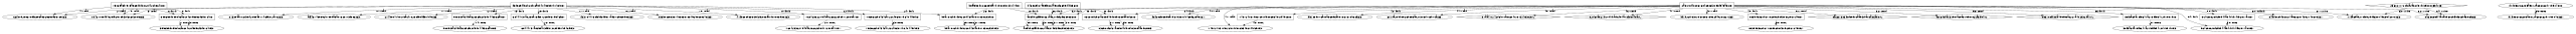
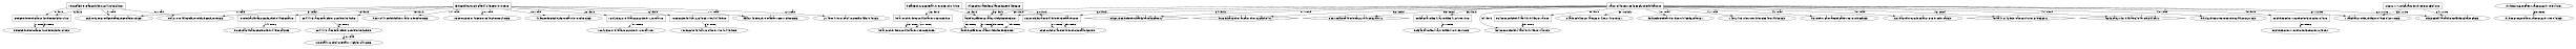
  digraph {
    engine=neato
    fixedsize=false
    fontsize=10
    nodesep=0.3
    rankdir=TB
    ranksep=0
    splines=true
    node [node_type=Process shape=ellipse]
    "'f3de69f452b28f16a9d40458557b1b89_P'" [shape=box]
    "'c6d00d29e67edf6e95a9325698a351c9_F3'" [node_type=file]
    "'0942100e4f4e29fb291ebf2d6c6d2805_F3'" [node_type=file]
    "'c1389aa102cb542059ab1146fd372a76_F3'" [node_type=file]
    "'aff461459592b799da5a016ce173f8e6_F3'" [node_type=file]
    "'274be041b0c75ac41825efbe4ff51b49_F3'" [node_type=file]
    "'9085cbac4f0a32c56f82d5d0445366ab_P'" [shape=box]
    "'6e444737ae25ea13f5972ced951b546f_P'" [shape=box]
    "'d88784473ef8bfcdb517ad376dec9bee_F3'" [node_type=file]
    "'0e890cc583e7483e3e183492beceec48_F3'" [node_type=file]
    "'41f968ed335cbd2f6088fa1d87e03b38_F3'" [node_type=file]
    "'768423322794bab266c2cbed712e09a7_P'" [shape=box]
    "'7ec56ccbe434ca722c496517b640445d_P'" [shape=box]
    "'b9a180cbd7f092c0d43da0901830693d_P'" [shape=box]
    "'9085cbac4f0a32c56f82d5d0445366ab_F3'" [node_type=File]
    "'6e444737ae25ea13f5972ced951b546f_F3'" [node_type=File]
    "'768423322794bab266c2cbed712e09a7_F1'" [node_type=File]
    "'7ec56ccbe434ca722c496517b640445d_F3'" [node_type=File]
    "'b9a180cbd7f092c0d43da0901830693d_F3'" [node_type=File]
    "'75069a3f7915ae6eddd30c2d42cbe643_P'" [shape=box]
    "'395659d0990b6a8c04c0d5e5cd3f81c4_P'" [shape=box]
    "'395659d0990b6a8c04c0d5e5cd3f81c4_F3'" [node_type=File]
    "'befae58d02668e9fa7d1908e51cb047f_P'" [shape=box]
    "'a85bbc2ffb50c61aae27f8f2fe659e33_P'" [shape=box]
    "'03c500fcd67a885d4dd0eb038eaa0dce_P'" [shape=box]
    "'a85bbc2ffb50c61aae27f8f2fe659e33_F3'" [node_type=File]
    "'03c500fcd67a885d4dd0eb038eaa0dce_F3'" [node_type=File]
    "'2a3c78f48ce616e46e86f2093f945a3c_P'" [shape=box]
    "'f8dc8cf855b5a7b31b3e01b465f625a9_F1'" [node_type=file]
    "'145724031dec7c91dd8065349c1f4dc5_F3'" [node_type=File]
-   "'145724031dec7c91dd8065349c1f4dc5_P'" [shape=box]
    "'b51e5d076a00a565d6ab91861318b6cf_F3'" [node_type=file]
    "'601da20bb0926d853ab27303d7c5b7ca_F3'" [node_type=file]
    "'57aa47c142d6b70a8c604c15737b5369_S'" [node_type=Socket shape=diamond]
    "'52d60a927dc7d4f1ad6494a78f05d4ea_S'" [node_type=Socket shape=diamond]
    "'bf1d22f753c79303e315982f4b28cc27_F3'" [node_type=file]
    "'e83bde360bc71e2eb6d8d305c29c1c49_P'" [shape=box]
    "'8fc6c1383d8fe9d0caabf2ba0ea86a98_S'" [node_type=Socket shape=diamond]
    "'fc06dcba030be7acea319be7e2ca3b94_S'" [node_type=Socket shape=diamond]
    "'853188fb0ea4d9d9eac227a40c932da7_S'" [node_type=Socket shape=diamond]
    "'38f3a6da18f5641a215df55412d1991b_P'" [shape=box]
    "'5c4ce8828fcd9b44a94d1f14f92e17a0_P'" [shape=box]
    "'e4ad8ceb43ccc14a96c6874392140609_F1'" [node_type=file]
    "'17fa6bab270feb2ddf63004d65942878_F3'" [node_type=file]
    "'eb65635f44a0abb38cdff0f3c3ba396f_F3'" [node_type=file]
    "'5c4ce8828fcd9b44a94d1f14f92e17a0_F3'" [node_type=File]
    "'e83bde360bc71e2eb6d8d305c29c1c49_F2'" [node_type=File]
    "'d1de56766285a9812a686c62d7199048_F3'" [node_type=File]
    "'d1de56766285a9812a686c62d7199048_P'"
    "'38f3a6da18f5641a215df55412d1991b_F3'" [node_type=File]
    "'d46e69bc7a59f5c64a9c8f6699d4f856_P'" [shape=box]
-   "'2360211720f6a2a32de1f139380c5540_P'" [shape=diamond]
+   "'2360211720f6a2a32de1f139380c5540_P'" [shape=box]
    "'f3de69f452b28f16a9d40458557b1b89_P'" -> "'c6d00d29e67edf6e95a9325698a351c9_F3'" [label="2: read"]
    "'f3de69f452b28f16a9d40458557b1b89_P'" -> "'0942100e4f4e29fb291ebf2d6c6d2805_F3'" [label="3: read"]
-   "'f3de69f452b28f16a9d40458557b1b89_P'" -> "'c1389aa102cb542059ab1146fd372a76_F3'" [label="10: read"]
+   "'6e444737ae25ea13f5972ced951b546f_F3'" -> "'c1389aa102cb542059ab1146fd372a76_F3'" [label="10: read"]
    "'f3de69f452b28f16a9d40458557b1b89_P'" -> "'aff461459592b799da5a016ce173f8e6_F3'" [label="11: read"]
    "'f3de69f452b28f16a9d40458557b1b89_P'" -> "'274be041b0c75ac41825efbe4ff51b49_F3'" [label="12: read"]
    "'f3de69f452b28f16a9d40458557b1b89_P'" -> "'9085cbac4f0a32c56f82d5d0445366ab_P'" [label="13: fork"]
    "'f3de69f452b28f16a9d40458557b1b89_P'" -> "'6e444737ae25ea13f5972ced951b546f_P'" [label="15: fork"]
    "'f3de69f452b28f16a9d40458557b1b89_P'" -> "'d88784473ef8bfcdb517ad376dec9bee_F3'" [label="17: read"]
    "'f3de69f452b28f16a9d40458557b1b89_P'" -> "'0e890cc583e7483e3e183492beceec48_F3'" [label="18: read"]
    "'f3de69f452b28f16a9d40458557b1b89_P'" -> "'41f968ed335cbd2f6088fa1d87e03b38_F3'" [label="19: read"]
    "'f3de69f452b28f16a9d40458557b1b89_P'" -> "'768423322794bab266c2cbed712e09a7_P'" [label="20: fork"]
    "'f3de69f452b28f16a9d40458557b1b89_P'" -> "'7ec56ccbe434ca722c496517b640445d_P'" [label="22: fork"]
-   "'f3de69f452b28f16a9d40458557b1b89_P'" -> "'b9a180cbd7f092c0d43da0901830693d_P'" [label="24: fork"]
    "'9085cbac4f0a32c56f82d5d0445366ab_P'" -> "'9085cbac4f0a32c56f82d5d0445366ab_F3'" [label="14: exec"]
    "'6e444737ae25ea13f5972ced951b546f_P'" -> "'6e444737ae25ea13f5972ced951b546f_F3'" [label="16: exec"]
    "'768423322794bab266c2cbed712e09a7_P'" -> "'768423322794bab266c2cbed712e09a7_F1'" [label="21: exec"]
    "'7ec56ccbe434ca722c496517b640445d_P'" -> "'7ec56ccbe434ca722c496517b640445d_F3'" [label="23: exec"]
    "'b9a180cbd7f092c0d43da0901830693d_P'" -> "'b9a180cbd7f092c0d43da0901830693d_F3'" [label="25: exec"]
    "'b9a180cbd7f092c0d43da0901830693d_P'" -> "'b9a180cbd7f092c0d43da0901830693d_F3'" [label="27: exec"]
    "'75069a3f7915ae6eddd30c2d42cbe643_P'" -> "'c6d00d29e67edf6e95a9325698a351c9_F3'" [label="4: read"]
    "'75069a3f7915ae6eddd30c2d42cbe643_P'" -> "'0942100e4f4e29fb291ebf2d6c6d2805_F3'" [label="5: read"]
    "'75069a3f7915ae6eddd30c2d42cbe643_P'" -> "'395659d0990b6a8c04c0d5e5cd3f81c4_P'" [label="6: fork"]
    "'75069a3f7915ae6eddd30c2d42cbe643_P'" -> "'395659d0990b6a8c04c0d5e5cd3f81c4_P'" [label="8: fork"]
    "'395659d0990b6a8c04c0d5e5cd3f81c4_P'" -> "'395659d0990b6a8c04c0d5e5cd3f81c4_F3'" [label="7: exec"]
    "'395659d0990b6a8c04c0d5e5cd3f81c4_P'" -> "'395659d0990b6a8c04c0d5e5cd3f81c4_F3'" [label="9: exec"]
    "'befae58d02668e9fa7d1908e51cb047f_P'" -> "'b9a180cbd7f092c0d43da0901830693d_P'" [label="26: fork"]
    "'befae58d02668e9fa7d1908e51cb047f_P'" -> "'a85bbc2ffb50c61aae27f8f2fe659e33_P'" [label="28: fork"]
    "'befae58d02668e9fa7d1908e51cb047f_P'" -> "'03c500fcd67a885d4dd0eb038eaa0dce_P'" [label="30: fork"]
    "'a85bbc2ffb50c61aae27f8f2fe659e33_P'" -> "'a85bbc2ffb50c61aae27f8f2fe659e33_F3'" [label="29: exec"]
    "'a85bbc2ffb50c61aae27f8f2fe659e33_P'" -> "'a85bbc2ffb50c61aae27f8f2fe659e33_F3'" [label="33: exec"]
    "'a85bbc2ffb50c61aae27f8f2fe659e33_P'" -> "'a85bbc2ffb50c61aae27f8f2fe659e33_F3'" [label="37: exec"]
    "'a85bbc2ffb50c61aae27f8f2fe659e33_P'" -> "'a85bbc2ffb50c61aae27f8f2fe659e33_F3'" [label="39: exec"]
    "'03c500fcd67a885d4dd0eb038eaa0dce_P'" -> "'03c500fcd67a885d4dd0eb038eaa0dce_F3'" [label="31: exec"]
    "'03c500fcd67a885d4dd0eb038eaa0dce_P'" -> "'03c500fcd67a885d4dd0eb038eaa0dce_F3'" [label="35: exec"]
    "'2a3c78f48ce616e46e86f2093f945a3c_P'" -> "'a85bbc2ffb50c61aae27f8f2fe659e33_P'" [label="32: fork"]
    "'2a3c78f48ce616e46e86f2093f945a3c_P'" -> "'a85bbc2ffb50c61aae27f8f2fe659e33_P'" [label="38: fork"]
    "'2a3c78f48ce616e46e86f2093f945a3c_P'" -> "'03c500fcd67a885d4dd0eb038eaa0dce_P'" [label="34: fork"]
    "'2a3c78f48ce616e46e86f2093f945a3c_P'" -> "'f8dc8cf855b5a7b31b3e01b465f625a9_F1'" [label="40: read"]
    "'2a3c78f48ce616e46e86f2093f945a3c_P'" -> "'145724031dec7c91dd8065349c1f4dc5_F3'" [label="41: read"]
-   "'2a3c78f48ce616e46e86f2093f945a3c_P'" -> "'145724031dec7c91dd8065349c1f4dc5_P'" [label="42: fork"]
    "'2a3c78f48ce616e46e86f2093f945a3c_P'" -> "'b51e5d076a00a565d6ab91861318b6cf_F3'" [label="44: read"]
    "'2a3c78f48ce616e46e86f2093f945a3c_P'" -> "'601da20bb0926d853ab27303d7c5b7ca_F3'" [label="45: read"]
    "'2a3c78f48ce616e46e86f2093f945a3c_P'" -> "'57aa47c142d6b70a8c604c15737b5369_S'" [label="46: send"]
    "'2a3c78f48ce616e46e86f2093f945a3c_P'" -> "'52d60a927dc7d4f1ad6494a78f05d4ea_S'" [label="47: send"]
    "'2a3c78f48ce616e46e86f2093f945a3c_P'" -> "'bf1d22f753c79303e315982f4b28cc27_F3'" [label="48: read"]
    "'2a3c78f48ce616e46e86f2093f945a3c_P'" -> "'e83bde360bc71e2eb6d8d305c29c1c49_P'" [label="49: fork"]
    "'2a3c78f48ce616e46e86f2093f945a3c_P'" -> "'8fc6c1383d8fe9d0caabf2ba0ea86a98_S'" [label="51: send"]
    "'2a3c78f48ce616e46e86f2093f945a3c_P'" -> "'fc06dcba030be7acea319be7e2ca3b94_S'" [label="52: send"]
    "'2a3c78f48ce616e46e86f2093f945a3c_P'" -> "'853188fb0ea4d9d9eac227a40c932da7_S'" [label="53: send"]
    "'2a3c78f48ce616e46e86f2093f945a3c_P'" -> "'38f3a6da18f5641a215df55412d1991b_P'" [label="56: fork"]
    "'2a3c78f48ce616e46e86f2093f945a3c_P'" -> "'5c4ce8828fcd9b44a94d1f14f92e17a0_P'" [label="58: fork"]
    "'2a3c78f48ce616e46e86f2093f945a3c_P'" -> "'e4ad8ceb43ccc14a96c6874392140609_F1'" [label="60: unlink"]
    "'2a3c78f48ce616e46e86f2093f945a3c_P'" -> "'17fa6bab270feb2ddf63004d65942878_F3'" [label="61: write"]
    "'2a3c78f48ce616e46e86f2093f945a3c_P'" -> "'eb65635f44a0abb38cdff0f3c3ba396f_F3'" [label="62: write"]
    "'2a3c78f48ce616e46e86f2093f945a3c_P'" -> "'5c4ce8828fcd9b44a94d1f14f92e17a0_F3'" [label="54: fork"]
-   "'145724031dec7c91dd8065349c1f4dc5_P'" -> "'145724031dec7c91dd8065349c1f4dc5_F3'" [label="43: exec"]
    "'e83bde360bc71e2eb6d8d305c29c1c49_P'" -> "'e83bde360bc71e2eb6d8d305c29c1c49_F2'" [label="50: exec"]
    "'38f3a6da18f5641a215df55412d1991b_P'" -> "'38f3a6da18f5641a215df55412d1991b_F3'" [label="57: exec"]
    "'5c4ce8828fcd9b44a94d1f14f92e17a0_P'" -> "'5c4ce8828fcd9b44a94d1f14f92e17a0_F3'" [label="59: exec"]
    "'d1de56766285a9812a686c62d7199048_P'" -> "'d1de56766285a9812a686c62d7199048_F3'" [label="55: exec"]
    "'d46e69bc7a59f5c64a9c8f6699d4f856_P'" -> "'a85bbc2ffb50c61aae27f8f2fe659e33_P'" [label="36: fork"]
    "'2360211720f6a2a32de1f139380c5540_P'" -> "'17fa6bab270feb2ddf63004d65942878_F3'" [label="63: write"]
    "'2360211720f6a2a32de1f139380c5540_P'" -> "'eb65635f44a0abb38cdff0f3c3ba396f_F3'" [label="64: write"]
  }
